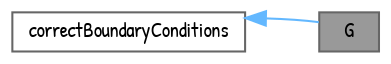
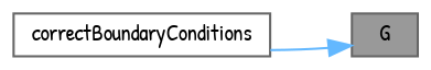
  digraph {
    rankdir=RL
    fontname="Patrick Hand"
    node [fontname="Patrick Hand" fontsize=10 shape=box style=filled]
    n1 [color=gray40 fillcolor=grey60 fontcolor=black height=0.2 label=G width=0.4]
    n2 [color=grey40 fillcolor=white height=0.2 label=correctBoundaryConditions width=0.4]
-   n2 -> n1 [color=steelblue1 dir=back fontname="Patrick Hand" fontsize=10 labelfontname=Helvetica labelfontsize=10 style=solid]
+   n1 -> n2 [color=steelblue1 dir=back fontname="Patrick Hand" fontsize=10 labelfontname=Helvetica labelfontsize=10 style=solid]
  }
